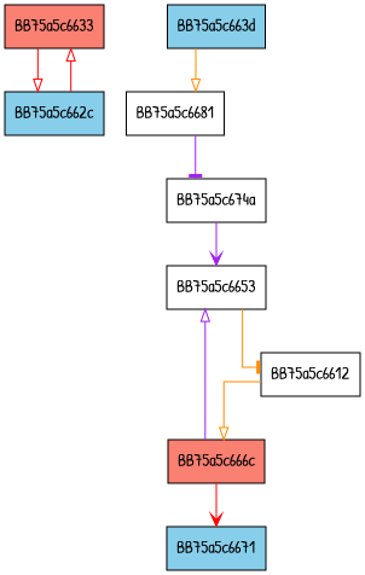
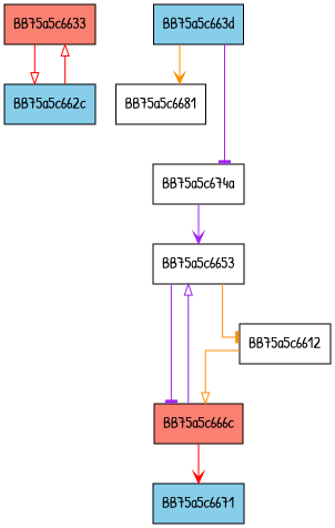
  digraph {
    fontname="Patrick Hand"
    splines=ortho
    node [fillcolor=white fontname="Patrick Hand" shape=box style=filled]
    edge [arrowhead=onormal color=purple fontname="Patrick Hand"]
    BB75a5c6633 [fillcolor=salmon]
    BB75a5c662c [fillcolor=skyblue]
    n3 [label=BB75a5c6681]
    BB75a5c663d [fillcolor=skyblue]
    n5 [label=BB75a5c674a]
    BB75a5c6653
    BB75a5c666c [fillcolor=salmon]
    n8 [label=BB75a5c6612]
    BB75a5c6671 [fillcolor=skyblue]
    BB75a5c6633 -> BB75a5c662c [color=red]
    BB75a5c662c -> BB75a5c6633 [color=red]
-   BB75a5c663d -> n3 [color=darkorange]
-   n3 -> n5 [arrowhead=tee]
+   BB75a5c663d -> n3 [arrowhead=vee color=darkorange]
+   BB75a5c663d -> n5 [arrowhead=tee]
    n5 -> BB75a5c6653 [arrowhead=vee]
+   BB75a5c6653 -> BB75a5c666c [arrowhead=tee]
    BB75a5c6653 -> n8 [arrowhead=tee color=darkorange]
    BB75a5c666c -> BB75a5c6653
    BB75a5c666c -> BB75a5c6671 [arrowhead=vee color=red]
    n8 -> BB75a5c666c [color=darkorange]
  }
